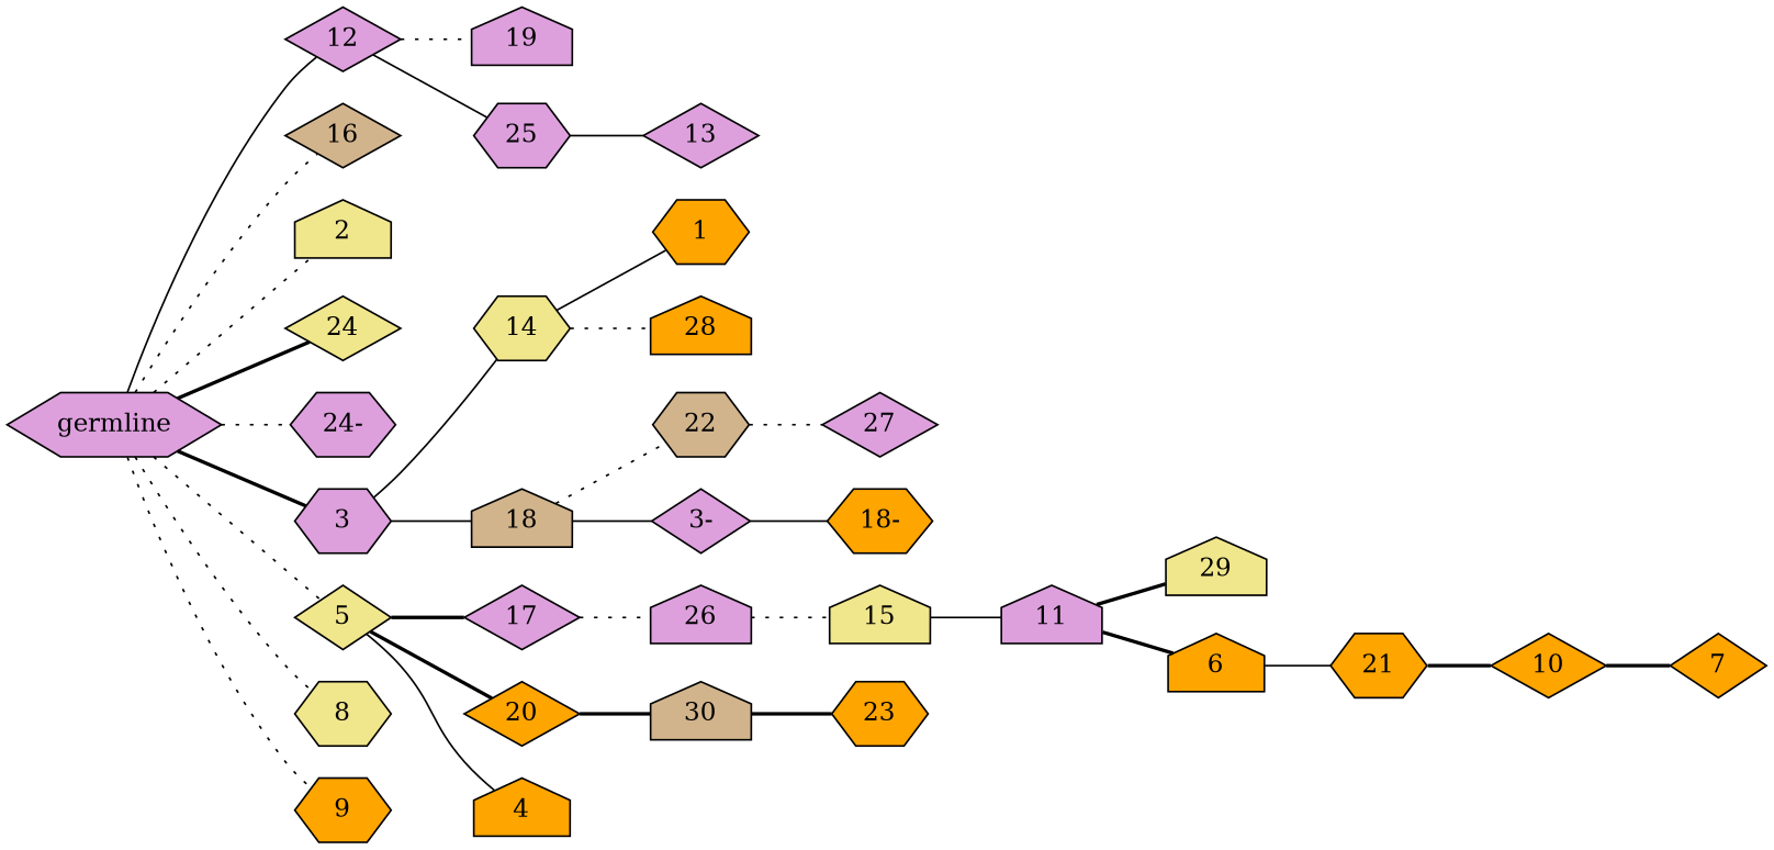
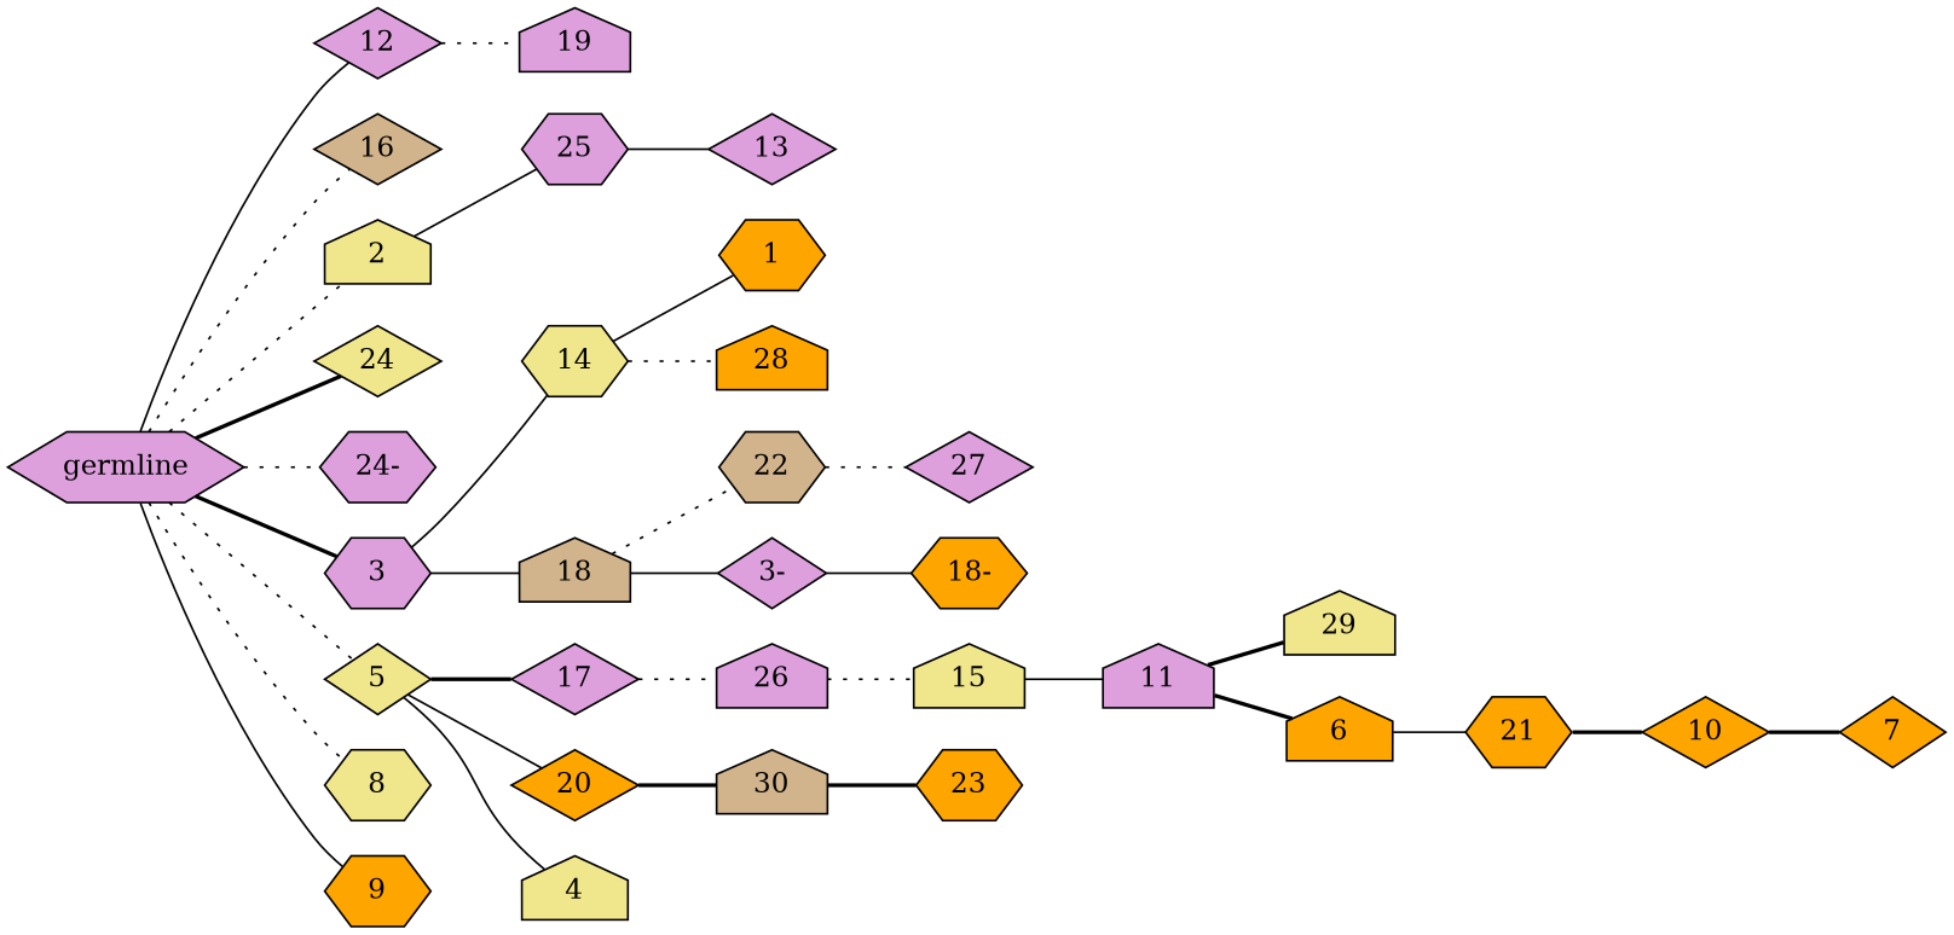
  graph {
    rankdir=LR
    node [fillcolor=plum shape=hexagon style=filled]
    edge [style=dotted]
    n1 [label=germline]
    n2 [label=12 shape=diamond]
    n3 [fillcolor=tan label=16 shape=diamond]
    n4 [fillcolor=khaki label=2 shape=house]
    n5 [fillcolor=khaki label=24 shape=diamond]
    n6 [label="24-"]
    n7 [label=3]
    n8 [fillcolor=khaki label=5 shape=diamond]
    n9 [fillcolor=khaki label=8]
    n10 [fillcolor=orange label=9]
    n11 [label=19 shape=house]
    n12 [label=25]
    n13 [fillcolor=khaki label=14]
    n14 [fillcolor=tan label=18 shape=house]
    n15 [label=17 shape=diamond]
    n16 [fillcolor=orange label=20 shape=diamond]
-   n17 [fillcolor=orange label=4 shape=house]
+   n17 [fillcolor=khaki label=4 shape=house]
    n18 [label=13 shape=diamond]
    n19 [fillcolor=orange label=1]
    n20 [fillcolor=orange label=28 shape=house]
    n21 [fillcolor=tan label=22]
    n22 [label="3-" shape=diamond]
    n23 [label=27 shape=diamond]
    n24 [fillcolor=orange label="18-"]
    n25 [label=26 shape=house]
    n26 [fillcolor=tan label=30 shape=house]
    n27 [fillcolor=orange label=23]
    n28 [fillcolor=khaki label=15 shape=house]
    n29 [label=11 shape=house]
    n30 [fillcolor=khaki label=29 shape=house]
    n31 [fillcolor=orange label=6 shape=house]
    n32 [fillcolor=orange label=21]
    n33 [fillcolor=orange label=10 shape=diamond]
    n34 [fillcolor=orange label=7 shape=diamond]
    n1 -- n2 [style=solid]
    n1 -- n3
    n1 -- n4
    n1 -- n5 [style=bold]
    n1 -- n6
    n1 -- n7 [style=bold]
    n1 -- n8
    n1 -- n9
-   n1 -- n10
+   n1 -- n10 [style=solid]
    n2 -- n11
-   n2 -- n12 [style=solid]
+   n4 -- n12 [style=solid]
    n7 -- n13 [style=solid]
    n7 -- n14 [style=solid]
    n8 -- n15 [style=bold]
-   n8 -- n16 [style=bold]
+   n8 -- n16 [style=solid]
    n8 -- n17 [style=solid]
    n12 -- n18 [style=solid]
    n13 -- n19 [style=solid]
    n13 -- n20
    n14 -- n21
    n14 -- n22 [style=solid]
    n15 -- n25
    n16 -- n26 [style=bold]
    n21 -- n23
    n22 -- n24 [style=solid]
    n25 -- n28
    n26 -- n27 [style=bold]
    n28 -- n29 [style=solid]
    n29 -- n30 [style=bold]
    n29 -- n31 [style=bold]
    n31 -- n32 [style=solid]
    n32 -- n33 [style=bold]
    n33 -- n34 [style=bold]
  }
